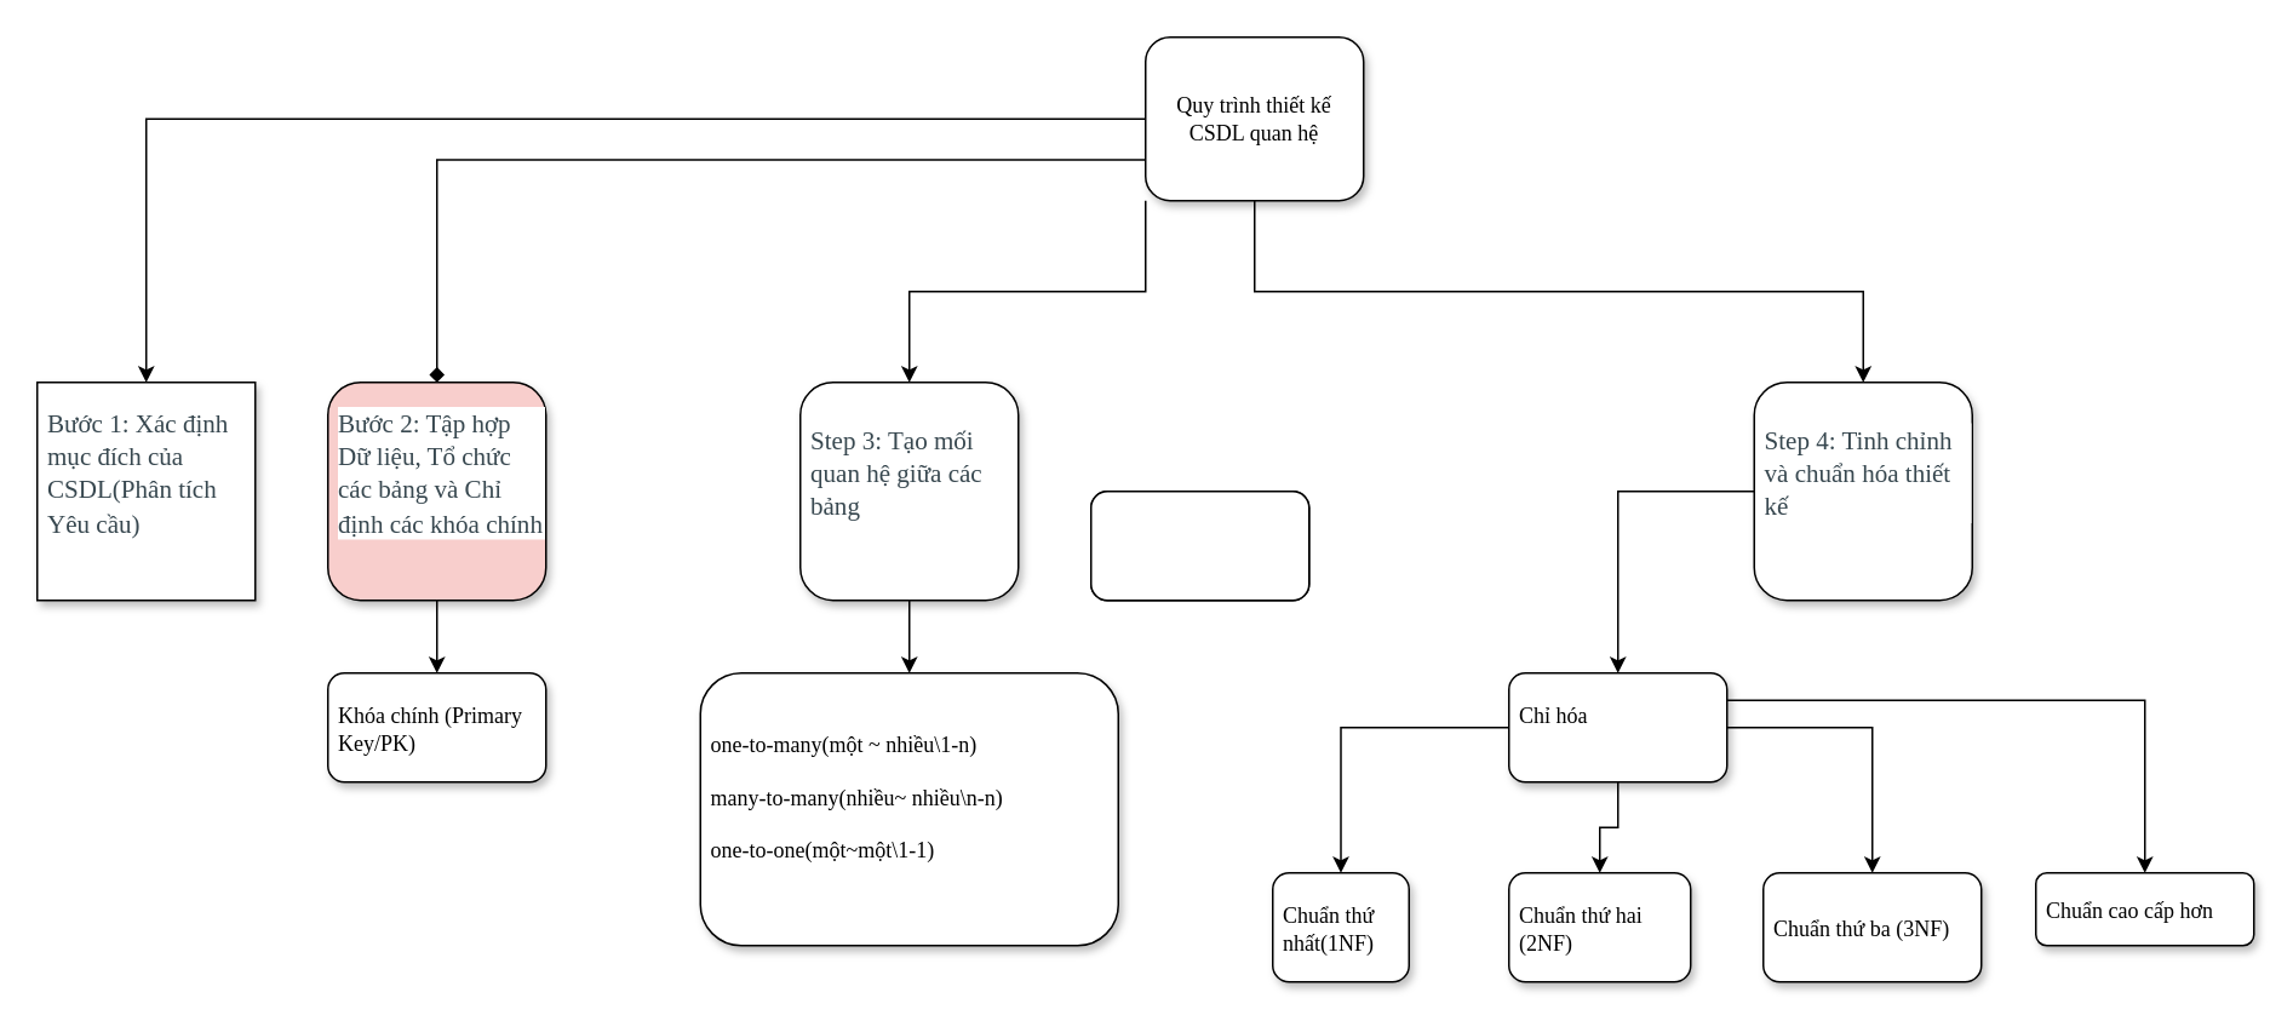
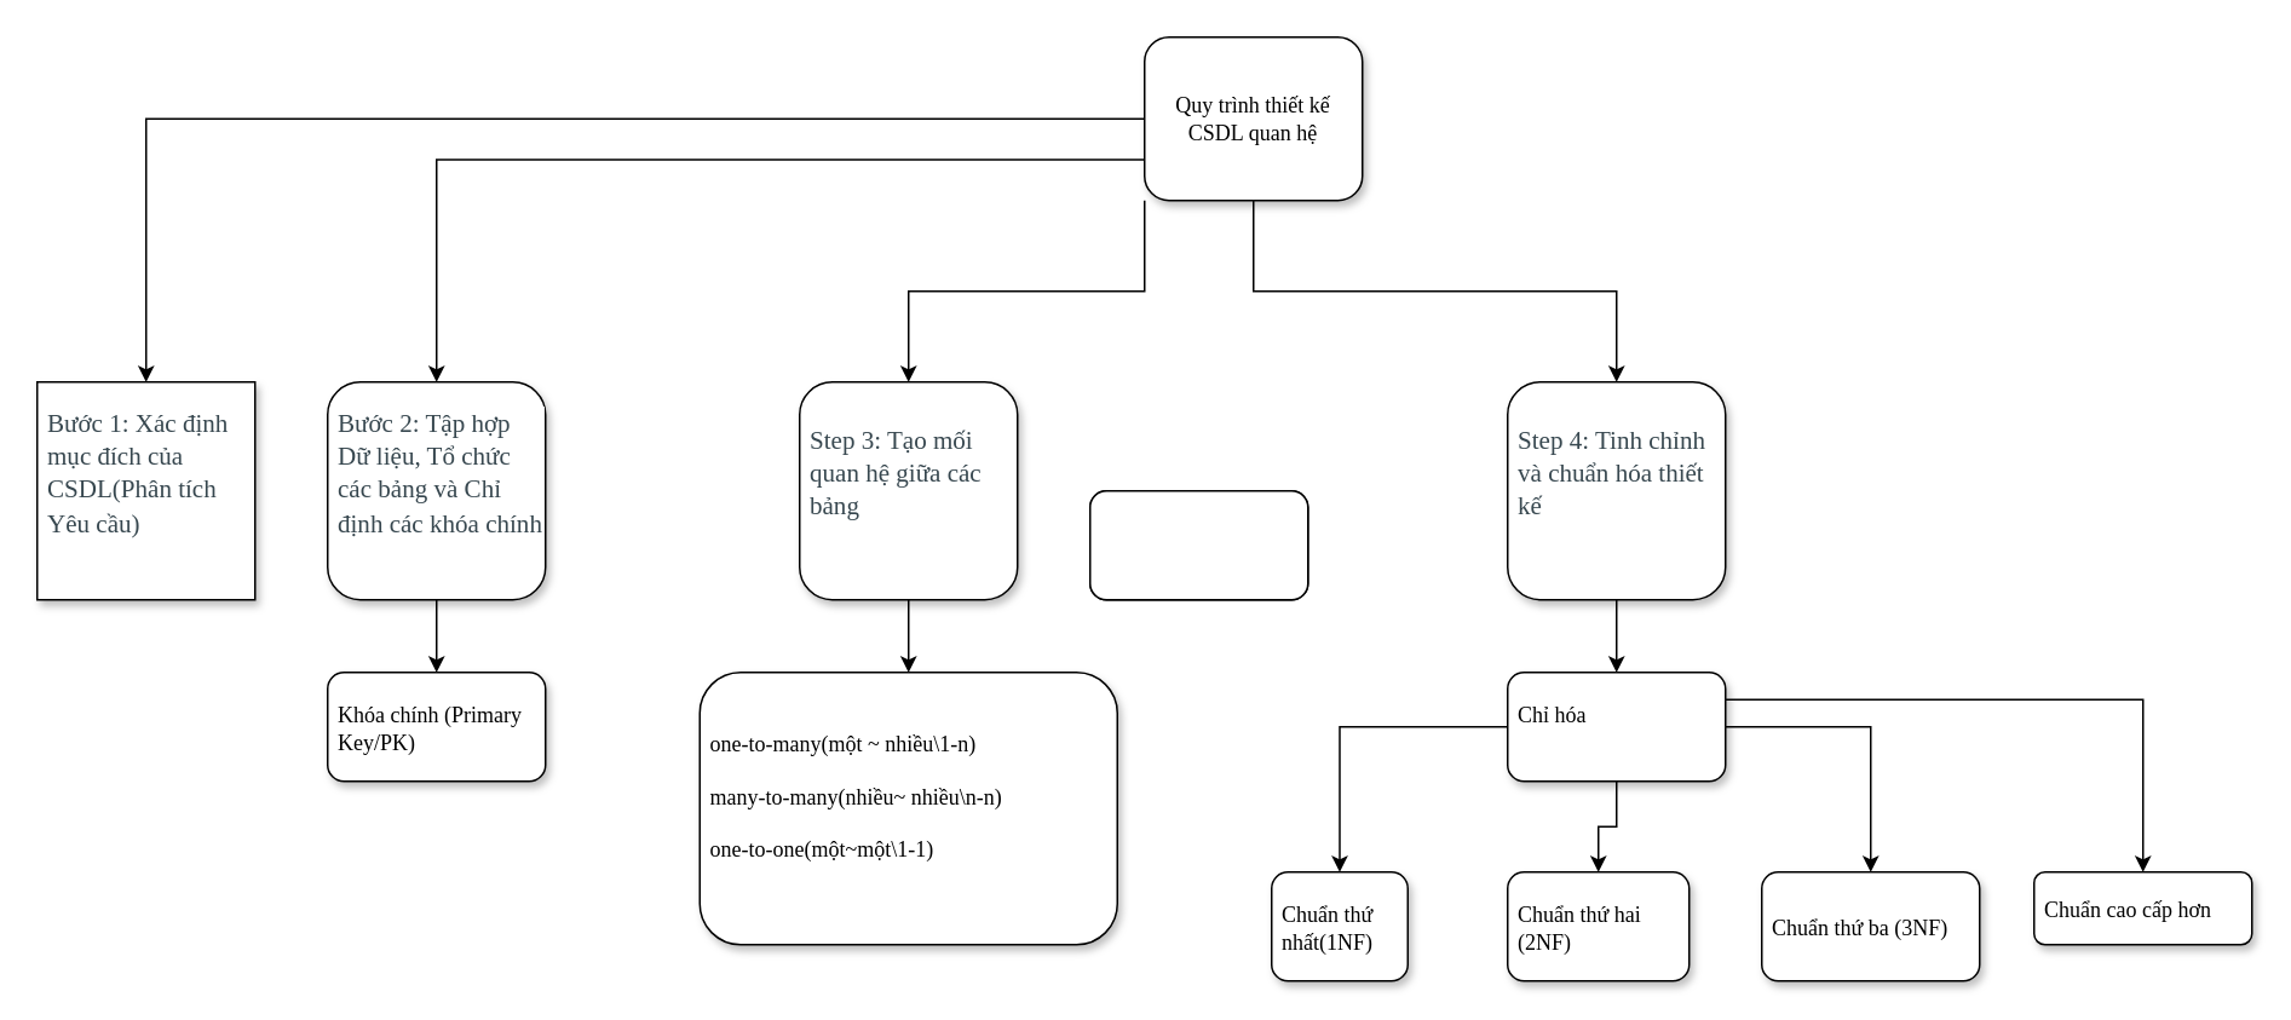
  <mxCell id="0" />
  <mxCell id="1" parent="0" />
  <mxCell id="2" style="edgeStyle=orthogonalEdgeStyle;rounded=0;orthogonalLoop=1;jettySize=auto;html=1;exitX=0;exitY=0.5;exitDx=0;exitDy=0;entryX=0.5;entryY=0;entryDx=0;entryDy=0;fontSize=12;fontFamily=Times New Roman;" edge="1" parent="1" source="6" target="7"><mxGeometry relative="1" as="geometry" /></mxCell>
- <mxCell id="3" style="edgeStyle=orthogonalEdgeStyle;rounded=0;orthogonalLoop=1;jettySize=auto;html=1;exitX=0;exitY=0.75;exitDx=0;exitDy=0;entryX=0.5;entryY=0;entryDx=0;entryDy=0;fontSize=12;fontFamily=Times New Roman;endArrow=diamond;" edge="1" parent="1" source="6" target="9"><mxGeometry relative="1" as="geometry" /></mxCell>
+ <mxCell id="3" style="edgeStyle=orthogonalEdgeStyle;rounded=0;orthogonalLoop=1;jettySize=auto;html=1;exitX=0;exitY=0.75;exitDx=0;exitDy=0;entryX=0.5;entryY=0;entryDx=0;entryDy=0;fontSize=12;fontFamily=Times New Roman;" edge="1" parent="1" source="6" target="9"><mxGeometry relative="1" as="geometry" /></mxCell>
  <mxCell id="4" style="edgeStyle=orthogonalEdgeStyle;rounded=0;orthogonalLoop=1;jettySize=auto;html=1;exitX=0;exitY=1;exitDx=0;exitDy=0;entryX=0.5;entryY=0;entryDx=0;entryDy=0;fontSize=12;fontFamily=Times New Roman;" edge="1" parent="1" source="6" target="11"><mxGeometry relative="1" as="geometry" /></mxCell>
  <mxCell id="5" style="edgeStyle=orthogonalEdgeStyle;rounded=0;orthogonalLoop=1;jettySize=auto;html=1;exitX=0.5;exitY=1;exitDx=0;exitDy=0;entryX=0.5;entryY=0;entryDx=0;entryDy=0;fontSize=12;fontFamily=Times New Roman;" edge="1" parent="1" source="6" target="15"><mxGeometry relative="1" as="geometry" /></mxCell>
  <mxCell id="6" value="Quy trình thiết kế CSDL quan hệ" style="whiteSpace=wrap;html=1;rounded=1;shadow=1;labelBackgroundColor=none;strokeWidth=1;fontFamily=Times New Roman;fontSize=12;align=center;" parent="1" vertex="1"><mxGeometry x="630" y="20" width="120" height="90" as="geometry" /></mxCell>
  <mxCell id="7" value="&lt;h3 style=&quot;box-sizing: border-box; margin-top: 0px; margin-bottom: 0.5rem; font-weight: 400; line-height: 1.3; color: rgb(55, 71, 79); background-color: rgb(255, 255, 255);&quot; id=&quot;yui_3_17_2_1_1741954542549_21&quot; dir=&quot;ltr&quot;&gt;&lt;span style=&quot;box-sizing: border-box;&quot; id=&quot;yui_3_17_2_1_1741954542549_20&quot;&gt;&lt;font&gt;Bước 1: Xác định mục đích của CSDL(Phân tích Yêu cầu)&lt;/font&gt;&lt;/span&gt;&lt;/h3&gt;&lt;div&gt;&lt;span style=&quot;box-sizing: border-box;&quot;&gt;&lt;br&gt;&lt;/span&gt;&lt;/div&gt;" style="whiteSpace=wrap;html=1;shadow=1;labelBackgroundColor=none;strokeWidth=1;fontFamily=Times New Roman;fontSize=12;align=left;spacingTop=1;spacingLeft=4;rounded=0;" vertex="1" parent="1"><mxGeometry y="210" width="120" height="120" as="geometry" x="20" /></mxCell>
  <mxCell id="8" value="" style="edgeStyle=orthogonalEdgeStyle;rounded=0;orthogonalLoop=1;jettySize=auto;html=1;align=left;spacingTop=1;spacingLeft=4;fontSize=12;fontFamily=Times New Roman;" edge="1" parent="1" source="9" target="12"><mxGeometry relative="1" as="geometry" /></mxCell>
- <mxCell id="9" value="&lt;h3 style=&quot;box-sizing: border-box; margin-top: 0px; margin-bottom: 0.5rem; line-height: 1.3; background-color: rgb(255, 255, 255); color: rgb(55, 71, 79);&quot; id=&quot;yui_3_17_2_1_1741954542549_21&quot; dir=&quot;ltr&quot;&gt;&lt;font color=&quot;#37474f&quot;&gt;&lt;span style=&quot;font-weight: 400;&quot;&gt;Bước 2: Tập hợp Dữ liệu, Tổ chức các bảng và Chỉ định các khóa chính&lt;/span&gt;&lt;/font&gt;&lt;/h3&gt;&lt;div&gt;&lt;br&gt;&lt;/div&gt;" style="whiteSpace=wrap;html=1;rounded=1;shadow=1;labelBackgroundColor=none;strokeWidth=1;fontFamily=Times New Roman;fontSize=12;align=left;spacingTop=1;spacingLeft=4;fillColor=#f8cecc;" vertex="1" parent="1"><mxGeometry x="180" y="210" width="120" height="120" as="geometry" /></mxCell>
+ <mxCell id="9" value="&lt;h3 style=&quot;box-sizing: border-box; margin-top: 0px; margin-bottom: 0.5rem; line-height: 1.3; background-color: rgb(255, 255, 255); color: rgb(55, 71, 79);&quot; id=&quot;yui_3_17_2_1_1741954542549_21&quot; dir=&quot;ltr&quot;&gt;&lt;font color=&quot;#37474f&quot;&gt;&lt;span style=&quot;font-weight: 400;&quot;&gt;Bước 2: Tập hợp Dữ liệu, Tổ chức các bảng và Chỉ định các khóa chính&lt;/span&gt;&lt;/font&gt;&lt;/h3&gt;&lt;div&gt;&lt;br&gt;&lt;/div&gt;" style="whiteSpace=wrap;html=1;rounded=1;shadow=1;labelBackgroundColor=none;strokeWidth=1;fontFamily=Times New Roman;fontSize=12;align=left;spacingTop=1;spacingLeft=4;" vertex="1" parent="1"><mxGeometry x="180" y="210" width="120" height="120" as="geometry" /></mxCell>
  <mxCell id="10" value="" style="edgeStyle=orthogonalEdgeStyle;rounded=0;orthogonalLoop=1;jettySize=auto;html=1;align=left;spacingTop=1;spacingLeft=4;fontSize=12;fontFamily=Times New Roman;" edge="1" parent="1" source="11" target="13"><mxGeometry relative="1" as="geometry" /></mxCell>
  <mxCell id="11" value="&lt;h3 style=&quot;box-sizing: border-box; margin-top: 0px; margin-bottom: 0.5rem; line-height: 1.3; background-color: rgb(255, 255, 255); color: rgb(55, 71, 79);&quot; id=&quot;yui_3_17_2_1_1741954542549_21&quot; dir=&quot;ltr&quot;&gt;&lt;font color=&quot;#37474f&quot;&gt;&lt;span style=&quot;font-weight: 400;&quot;&gt;Step 3: Tạo mối quan hệ giữa các bảng&lt;/span&gt;&lt;/font&gt;&lt;/h3&gt;&lt;div&gt;&lt;br&gt;&lt;/div&gt;" style="whiteSpace=wrap;html=1;rounded=1;shadow=1;labelBackgroundColor=none;strokeWidth=1;fontFamily=Times New Roman;fontSize=12;align=left;spacingTop=1;spacingLeft=4;" vertex="1" parent="1"><mxGeometry x="440" y="210" width="120" height="120" as="geometry" /></mxCell>
  <mxCell id="12" value="Khóa chính (Primary Key/PK)" style="whiteSpace=wrap;html=1;fontFamily=Times New Roman;rounded=1;shadow=1;labelBackgroundColor=none;strokeWidth=1;align=left;spacingTop=1;spacingLeft=4;fontSize=12;" vertex="1" parent="1"><mxGeometry x="180" y="370" width="120" height="60" as="geometry" /></mxCell>
  <mxCell id="13" value="&lt;div&gt;one-to-many(một ~ nhiều\1-n)&lt;/div&gt;&lt;div&gt;&lt;br&gt;&lt;/div&gt;&lt;div&gt;many-to-many(nhiều~ nhiều\n-n)&lt;/div&gt;&lt;div&gt;&lt;br&gt;&lt;/div&gt;&lt;div&gt;one-to-one(một~một\1-1)&lt;/div&gt;&lt;div&gt;&lt;br&gt;&lt;/div&gt;" style="whiteSpace=wrap;html=1;fontFamily=Times New Roman;rounded=1;shadow=1;labelBackgroundColor=none;strokeWidth=1;align=left;spacingTop=1;spacingLeft=4;fontSize=12;" vertex="1" parent="1"><mxGeometry x="385" y="370" width="230" height="150" as="geometry" /></mxCell>
  <mxCell id="14" value="" style="edgeStyle=orthogonalEdgeStyle;rounded=0;orthogonalLoop=1;jettySize=auto;html=1;fontSize=12;fontFamily=Times New Roman;" edge="1" parent="1" source="15" target="20"><mxGeometry relative="1" as="geometry" /></mxCell>
- <mxCell id="15" value="&lt;h3 style=&quot;box-sizing: border-box; margin-top: 0px; margin-bottom: 0.5rem; line-height: 1.3; background-color: rgb(255, 255, 255); color: rgb(55, 71, 79);&quot; id=&quot;yui_3_17_2_1_1741954542549_21&quot; dir=&quot;ltr&quot;&gt;&lt;font color=&quot;#37474f&quot;&gt;&lt;span style=&quot;font-weight: 400;&quot;&gt;Step 4: Tinh chỉnh và chuẩn hóa thiết kế&lt;/span&gt;&lt;/font&gt;&lt;/h3&gt;&lt;div&gt;&lt;br&gt;&lt;/div&gt;" style="whiteSpace=wrap;html=1;rounded=1;shadow=1;labelBackgroundColor=none;strokeWidth=1;fontFamily=Times New Roman;fontSize=12;align=left;spacingTop=1;spacingLeft=4;" vertex="1" parent="1"><mxGeometry x="965" y="210" width="120" height="120" as="geometry" /></mxCell>
+ <mxCell id="15" value="&lt;h3 style=&quot;box-sizing: border-box; margin-top: 0px; margin-bottom: 0.5rem; line-height: 1.3; background-color: rgb(255, 255, 255); color: rgb(55, 71, 79);&quot; id=&quot;yui_3_17_2_1_1741954542549_21&quot; dir=&quot;ltr&quot;&gt;&lt;font color=&quot;#37474f&quot;&gt;&lt;span style=&quot;font-weight: 400;&quot;&gt;Step 4: Tinh chỉnh và chuẩn hóa thiết kế&lt;/span&gt;&lt;/font&gt;&lt;/h3&gt;&lt;div&gt;&lt;br&gt;&lt;/div&gt;" style="whiteSpace=wrap;html=1;rounded=1;shadow=1;labelBackgroundColor=none;strokeWidth=1;fontFamily=Times New Roman;fontSize=12;align=left;spacingTop=1;spacingLeft=4;" vertex="1" parent="1"><mxGeometry x="830" y="210" width="120" height="120" as="geometry" /></mxCell>
  <mxCell id="16" value="" style="edgeStyle=orthogonalEdgeStyle;rounded=0;orthogonalLoop=1;jettySize=auto;html=1;fontSize=12;fontFamily=Times New Roman;" edge="1" parent="1" source="20" target="21"><mxGeometry relative="1" as="geometry" /></mxCell>
  <mxCell id="17" value="" style="edgeStyle=orthogonalEdgeStyle;rounded=0;orthogonalLoop=1;jettySize=auto;html=1;fontSize=12;fontFamily=Times New Roman;" edge="1" parent="1" source="20" target="22"><mxGeometry relative="1" as="geometry" /></mxCell>
  <mxCell id="18" style="edgeStyle=orthogonalEdgeStyle;rounded=0;orthogonalLoop=1;jettySize=auto;html=1;exitX=1;exitY=0.5;exitDx=0;exitDy=0;entryX=0.5;entryY=0;entryDx=0;entryDy=0;fontSize=12;fontFamily=Times New Roman;" edge="1" parent="1" source="20" target="23"><mxGeometry relative="1" as="geometry"><mxPoint x="1020" y="480" as="targetPoint" /></mxGeometry></mxCell>
  <mxCell id="19" style="edgeStyle=orthogonalEdgeStyle;rounded=0;orthogonalLoop=1;jettySize=auto;html=1;exitX=1;exitY=0.25;exitDx=0;exitDy=0;fontSize=12;fontFamily=Times New Roman;" edge="1" parent="1" source="20" target="24"><mxGeometry relative="1" as="geometry" /></mxCell>
  <mxCell id="20" value="&lt;div&gt;Chỉ hóa&lt;/div&gt;&lt;div&gt;&lt;br&gt;&lt;/div&gt;" style="whiteSpace=wrap;html=1;fontFamily=Times New Roman;align=left;rounded=1;shadow=1;labelBackgroundColor=none;strokeWidth=1;spacingTop=1;spacingLeft=4;fontSize=12;" vertex="1" parent="1"><mxGeometry x="830" y="370" width="120" height="60" as="geometry" /></mxCell>
  <mxCell id="21" value="Chuẩn thứ hai (2NF)" style="whiteSpace=wrap;html=1;fontFamily=Times New Roman;align=left;rounded=1;shadow=1;labelBackgroundColor=none;strokeWidth=1;spacingTop=1;spacingLeft=4;fontSize=12;" vertex="1" parent="1"><mxGeometry x="830" y="480" width="100" height="60" as="geometry" /></mxCell>
  <mxCell id="22" value="Chuẩn thứ nhất(1NF)" style="whiteSpace=wrap;html=1;fontFamily=Times New Roman;align=left;rounded=1;shadow=1;labelBackgroundColor=none;strokeWidth=1;spacingTop=1;spacingLeft=4;fontSize=12;" vertex="1" parent="1"><mxGeometry x="700" y="480" width="75" height="60" as="geometry" /></mxCell>
  <mxCell id="23" value="Chuẩn thứ ba (3NF)" style="whiteSpace=wrap;html=1;fontFamily=Times New Roman;align=left;rounded=1;shadow=1;labelBackgroundColor=none;strokeWidth=1;spacingTop=1;spacingLeft=4;fontSize=12;" vertex="1" parent="1"><mxGeometry x="970" y="480" width="120" height="60" as="geometry" /></mxCell>
  <mxCell id="24" value="Chuẩn cao cấp hơn" style="whiteSpace=wrap;html=1;fontFamily=Times New Roman;align=left;rounded=1;shadow=1;labelBackgroundColor=none;strokeWidth=1;spacingTop=1;spacingLeft=4;fontSize=12;" vertex="1" parent="1"><mxGeometry x="1120" y="480" width="120" height="40" as="geometry" /></mxCell>
  <mxCell id="25" value="" style="rounded=1;whiteSpace=wrap;html=1;" vertex="1" parent="1"><mxGeometry x="600" y="270" width="120" height="60" as="geometry" /></mxCell>
  <mxCell id="26" value="" style="rounded=1;whiteSpace=wrap;html=1;" vertex="1" parent="1"><mxGeometry x="600" y="270" width="120" height="60" as="geometry" /></mxCell>
